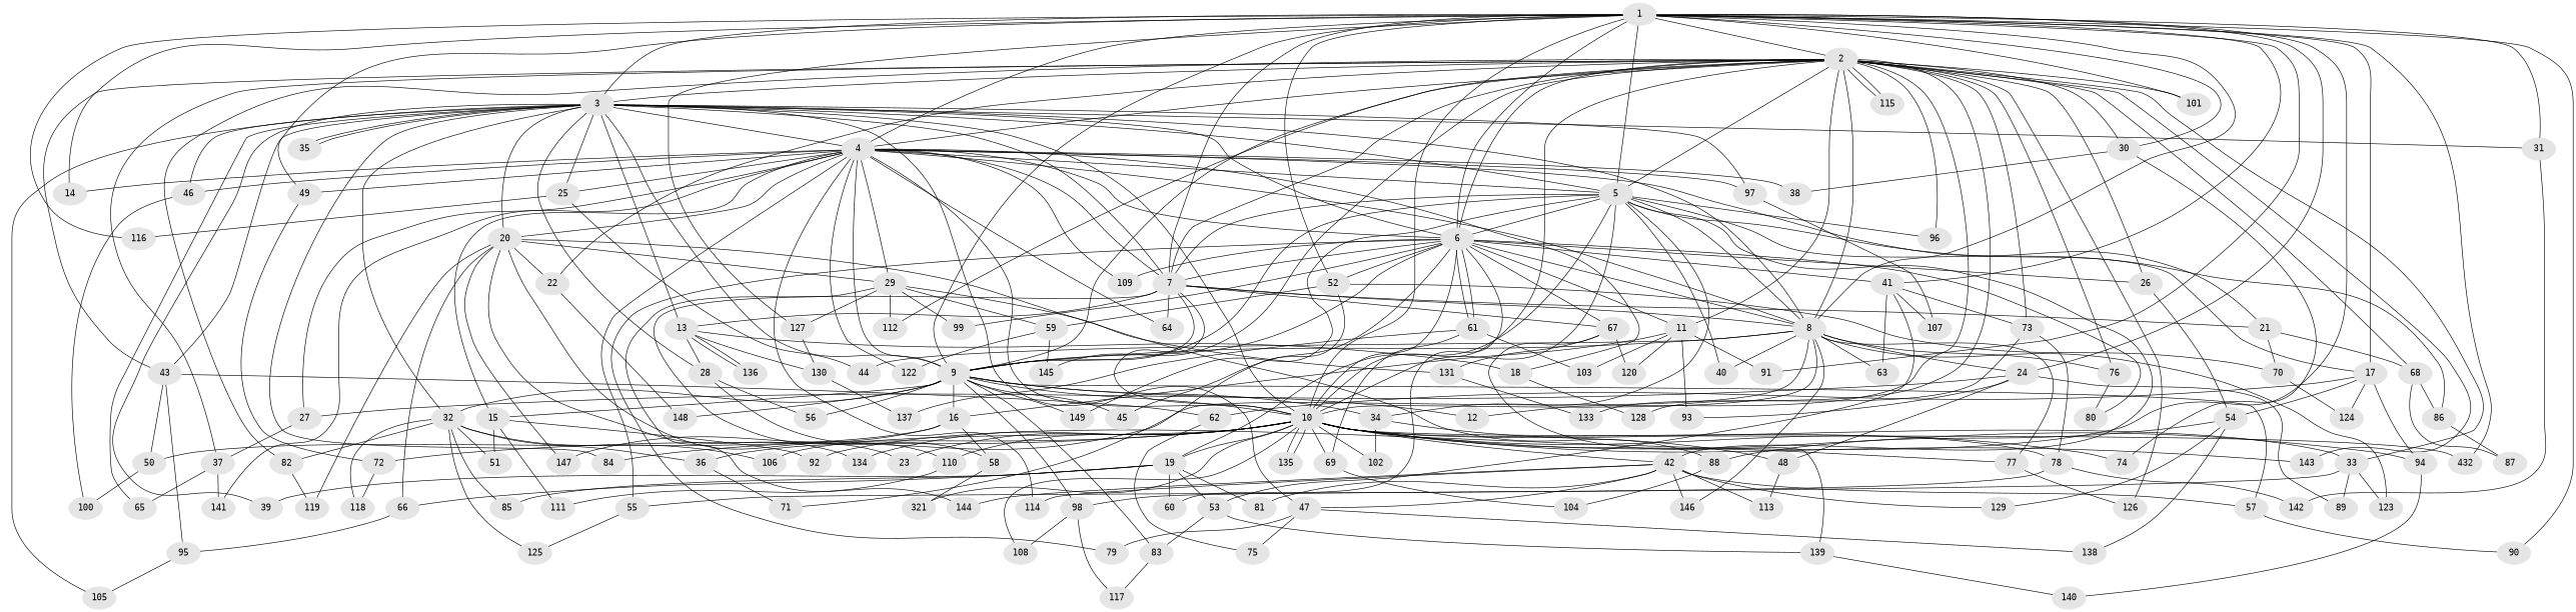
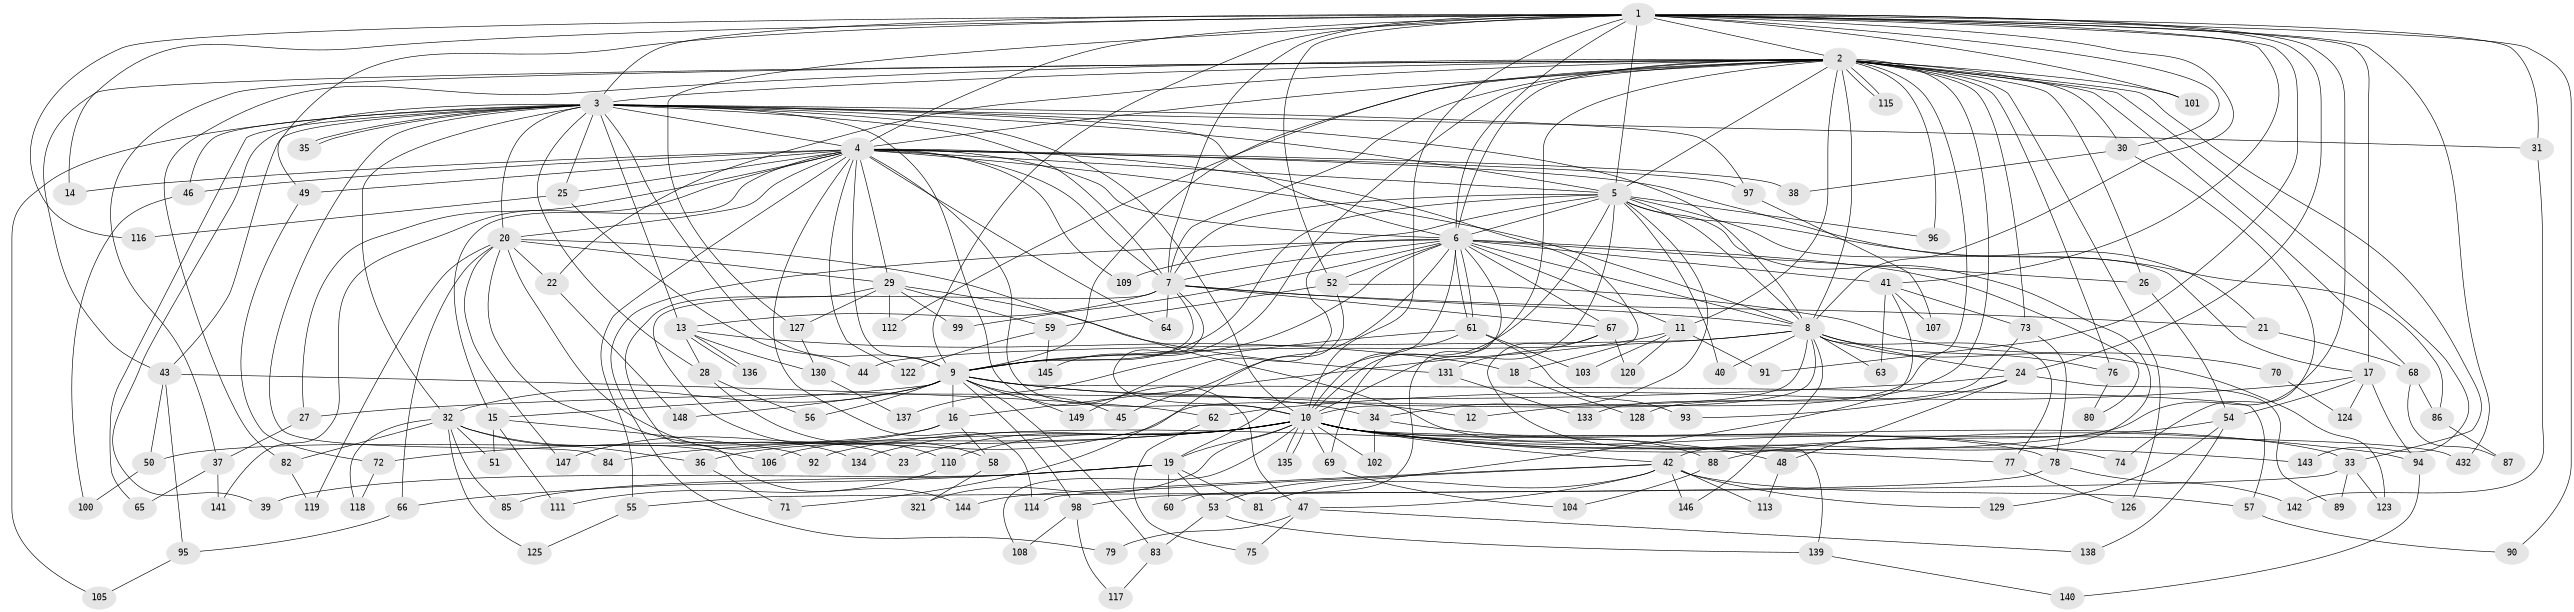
  graph {
    fontname="DejaVu Sans Mono"
    node [color=gray90 fontname="DejaVu Sans Mono" style=filled]
    edge [fontname="DejaVu Sans Mono"]
    1
    2
    3
    4
    5
    6
    7
    8
    9
    10
    14
    17
    24
    30
    31
    41
    49
    52
    90
    91
    92
    101
    116
    127
    n25 [label=432]
    11
    12
    22
    26
    33
    37
    43
    68
    73
    76
    82
    96
    112
    115
    126
    133
    143
    145
    13
    20
    25
    28
    32
    35
    39
    46
    47
    65
    84
    97
    105
    15
    18
    21
    27
    29
    38
    55
    64
    109
    114
    122
    141
    19
    34
    40
    42
    86
    149
    45
    60
    61
    67
    79
    80
    99
    110
    36
    44
    63
    77
    123
    146
    16
    56
    57
    83
    98
    148
    23
    69
    72
    74
    78
    94
    102
    106
    108
    n104 [label=321]
    134
    135
    54
    62
    124
    48
    89
    93
    142
    53
    107
    70
    59
    71
    130
    103
    120
    50
    95
    87
    128
    119
    136
    147
    66
    88
    58
    51
    85
    118
    125
    100
    75
    138
    111
    131
    144
    81
    113
    129
    137
    139
    117
    104
    140
    1 -- 2
    1 -- 3
    1 -- 4
    1 -- 5
    1 -- 6
    1 -- 7
    1 -- 8
    1 -- 9
    1 -- 10
    1 -- 14
    1 -- 17
    1 -- 24
    1 -- 30
    1 -- 31
    1 -- 41
    1 -- 49
    1 -- 52
    1 -- 90
    1 -- 91
    1 -- 92
    1 -- 101
    1 -- 116
    1 -- 127
    1 -- n25
    2 -- 3
    2 -- 4
    2 -- 5
    2 -- 6
    2 -- 7
    2 -- 8
    2 -- 9
    2 -- 10
    2 -- 30
    2 -- 101
    2 -- 11
    2 -- 12
    2 -- 22
    2 -- 26
    2 -- 33
    2 -- 37
    2 -- 43
    2 -- 68
    2 -- 73
    2 -- 76
    2 -- 82
    2 -- 96
    2 -- 112
    2 -- 115
    2 -- 115
    2 -- 126
    2 -- 133
    2 -- 143
    2 -- 145
    3 -- 4
    3 -- 5
    3 -- 6
    3 -- 7
    3 -- 8
    3 -- 9
    3 -- 10
    3 -- 31
    3 -- 43
    3 -- 13
    3 -- 20
    3 -- 25
    3 -- 28
    3 -- 32
    3 -- 35
    3 -- 35
    3 -- 39
    3 -- 46
    3 -- 47
    3 -- 65
    3 -- 84
    3 -- 97
    3 -- 105
    4 -- 5
    4 -- 6
    4 -- 7
    4 -- 8
    4 -- 9
    4 -- 10
    4 -- 14
    4 -- 49
    4 -- 20
    4 -- 25
    4 -- 46
    4 -- 97
    4 -- 15
    4 -- 18
    4 -- 21
    4 -- 27
    4 -- 29
    4 -- 38
    4 -- 55
    4 -- 64
    4 -- 109
    4 -- 114
    4 -- 122
    4 -- 141
    5 -- 6
    5 -- 7
    5 -- 8
    5 -- 9
    5 -- 10
    5 -- 17
    5 -- 96
    5 -- 19
    5 -- 34
    5 -- 40
    5 -- 42
    5 -- 86
    5 -- 149
    6 -- 7
    6 -- 8
    6 -- 9
    6 -- 10
    6 -- 41
    6 -- 52
    6 -- 11
    6 -- 26
    6 -- 109
    6 -- 45
    6 -- 60
    6 -- 61
    6 -- 61
    6 -- 67
    6 -- 79
    6 -- 80
    6 -- 99
    7 -- 8
    7 -- 9
    7 -- 10
    7 -- 13
    7 -- 21
    7 -- 64
    7 -- 67
    7 -- 110
    8 -- 9
    8 -- 10
    8 -- 24
    8 -- 76
    8 -- 40
    8 -- 36
    8 -- 44
    8 -- 63
    8 -- 77
    8 -- 123
    8 -- 146
-   9 -- 10
    9 -- 12
    9 -- 32
    9 -- 15
    9 -- 34
    9 -- 149
    9 -- 45
    9 -- 16
    9 -- 56
    9 -- 57
    9 -- 83
    9 -- 98
    9 -- 148
    10 -- n25
    10 -- 33
    10 -- 143
    10 -- 84
    10 -- 19
    10 -- 42
    10 -- 110
    10 -- 77
    10 -- 23
    10 -- 69
    10 -- 72
    10 -- 74
    10 -- 78
    10 -- 94
    10 -- 102
    10 -- 106
    10 -- 108
    10 -- n104
    10 -- 134
    10 -- 135
    10 -- 135
    17 -- 94
    17 -- 54
    17 -- 62
    17 -- 124
    24 -- 27
    24 -- 48
    24 -- 89
    24 -- 93
    30 -- 38
    30 -- 74
    31 -- 142
    41 -- 73
    41 -- 63
    41 -- 53
    41 -- 107
    49 -- 72
    52 -- 70
    52 -- 59
    52 -- 71
    127 -- 130
    11 -- 91
    11 -- 16
    11 -- 103
    11 -- 120
    22 -- 148
    26 -- 54
    33 -- 55
    33 -- 123
    33 -- 89
    37 -- 65
    37 -- 141
    43 -- 62
    43 -- 50
    43 -- 95
    68 -- 86
    68 -- 87
    73 -- 78
    73 -- 128
    76 -- 80
    82 -- 119
    13 -- 28
    13 -- 18
    13 -- 130
    13 -- 136
    13 -- 136
    20 -- 22
    20 -- 29
    20 -- 23
    20 -- 134
    20 -- 119
    20 -- 147
    20 -- 66
    20 -- 88
    25 -- 116
    25 -- 44
    28 -- 56
    28 -- 58
    32 -- 82
    32 -- 36
    32 -- 106
    32 -- 51
    32 -- 85
    32 -- 118
    32 -- 125
    46 -- 100
    47 -- 79
    47 -- 75
    47 -- 138
    97 -- 107
    15 -- 92
    15 -- 51
    15 -- 111
    18 -- 128
    21 -- 68
-   21 -- 70
    27 -- 37
    29 -- 127
    29 -- 112
    29 -- 99
    29 -- 59
    29 -- 131
    29 -- 144
    55 -- 125
    19 -- 39
    19 -- 60
    19 -- 53
    19 -- 66
    19 -- 85
    19 -- 81
    34 -- 102
    34 -- 48
    42 -- 47
    42 -- 114
    42 -- 146
    42 -- 57
    42 -- 144
    42 -- 81
    42 -- 113
    42 -- 129
    86 -- 87
    61 -- 69
-   11 -- 93
+   61 -- 93
    61 -- 103
    61 -- 137
    67 -- 120
    67 -- 131
    67 -- 139
    110 -- 111
    36 -- 71
    77 -- 126
    16 -- 50
    16 -- 147
    16 -- 58
    57 -- 90
    83 -- 117
    98 -- 108
    98 -- 117
    69 -- 104
    72 -- 118
    78 -- 98
    78 -- 142
    94 -- 140
    54 -- 88
    54 -- 138
    54 -- 129
    62 -- 75
    48 -- 113
    53 -- 83
    53 -- 139
    70 -- 124
    59 -- 145
    59 -- 122
    130 -- 137
    50 -- 100
    95 -- 105
    66 -- 95
    88 -- 104
    58 -- n104
    131 -- 133
    139 -- 140
  }
